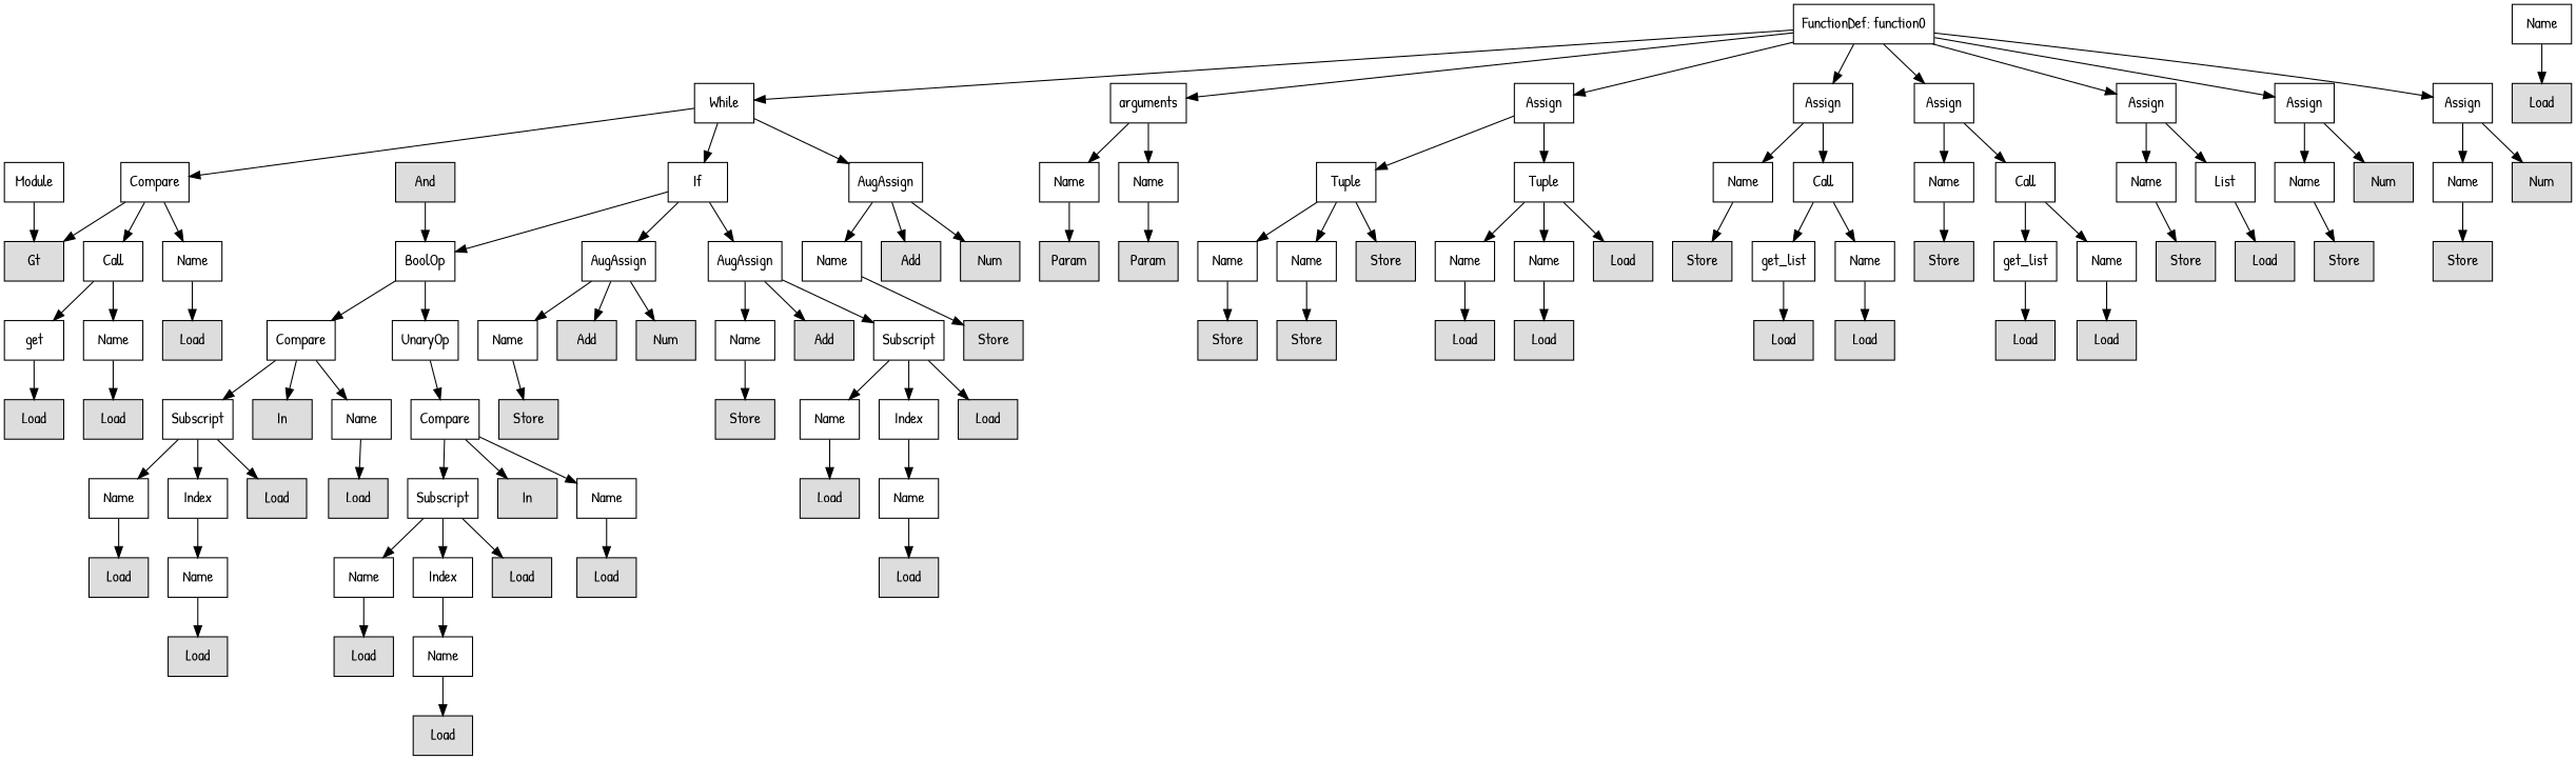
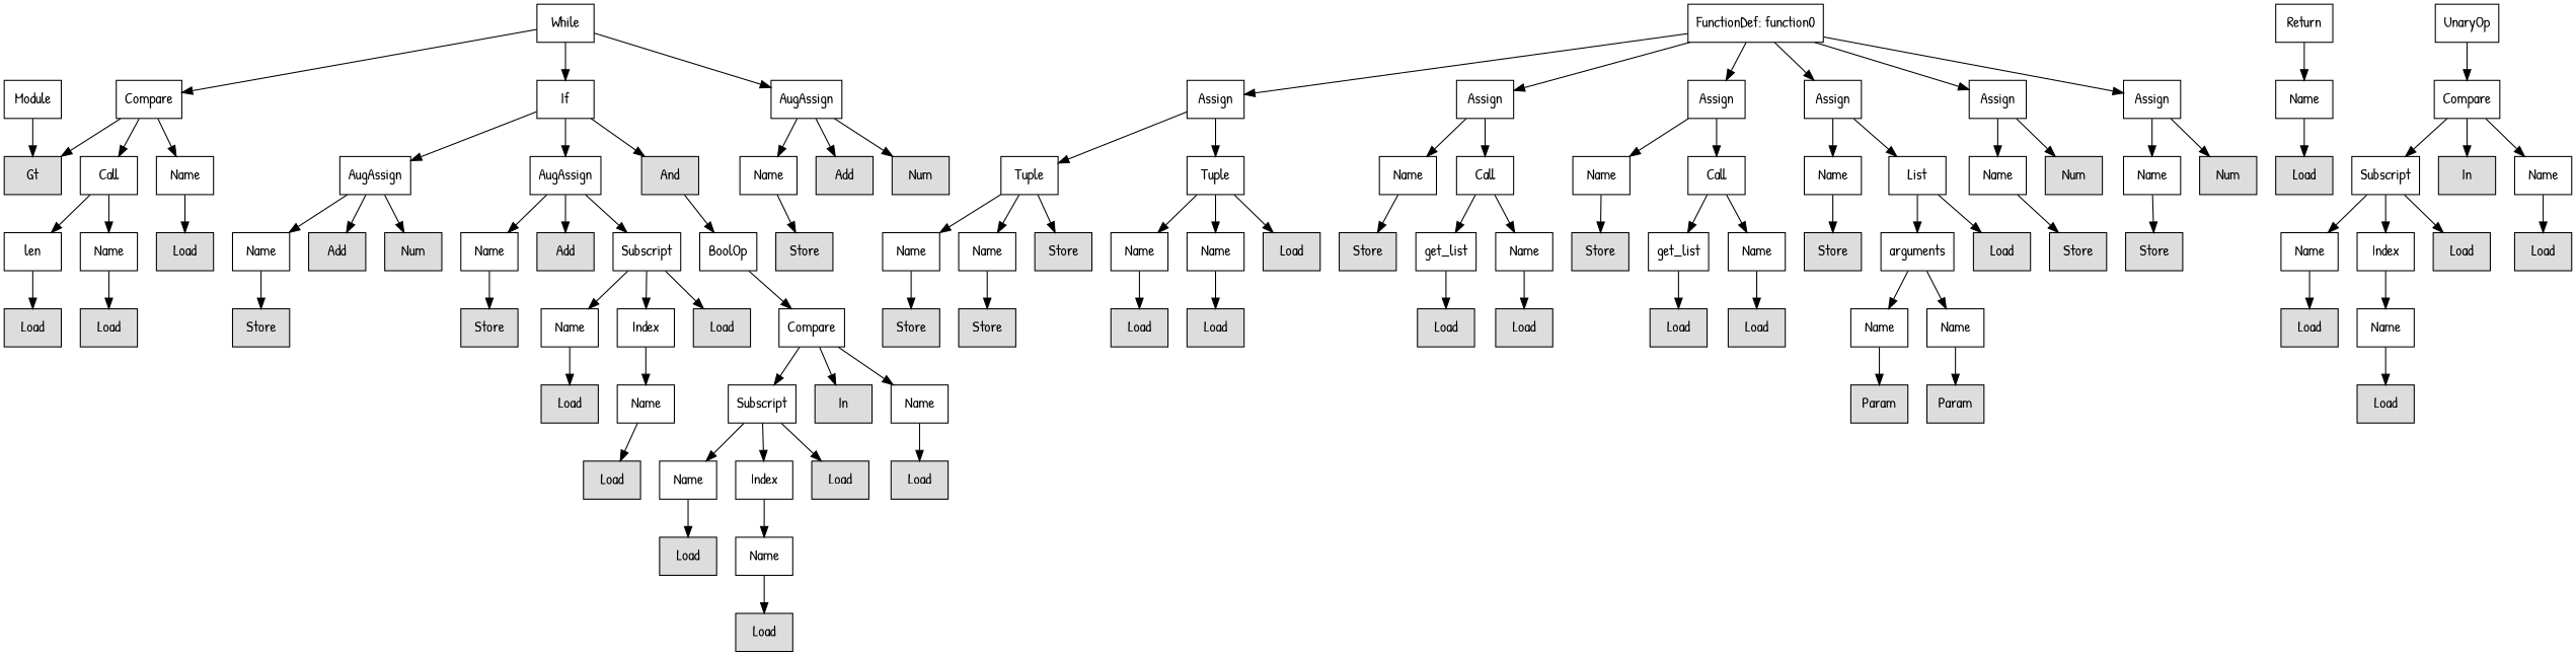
  digraph {
    fontname="Patrick Hand"
    node [fontname="Patrick Hand" shape=rect]
    edge [fontname="Patrick Hand"]
    n1 [label=Module]
    n2 [fillcolor="#dddddd" label=Gt style=filled]
    n3 [label="FunctionDef: function0"]
    n4 [label=arguments]
    n5 [label=Assign]
    n6 [label=Assign]
    n7 [label=Assign]
    n8 [label=Assign]
    n9 [label=Assign]
    n10 [label=Assign]
    n11 [label=While]
    n12 [label=Name]
    n13 [label=Name]
    n14 [label=Tuple]
    n15 [label=Tuple]
    n16 [label=Name]
    n17 [label=Call]
    n18 [label=Name]
    n19 [label=Call]
    n20 [label=Name]
    n21 [label=List]
    n22 [label=Name]
    n23 [fillcolor="#dddddd" label=Num style=filled]
    n24 [label=Name]
    n25 [fillcolor="#dddddd" label=Num style=filled]
    n26 [label=Compare]
    n27 [label=If]
    n28 [label=AugAssign]
+   n29 [label=Return]
    n30 [label=Name]
    n31 [fillcolor="#dddddd" label=Param style=filled]
    n32 [fillcolor="#dddddd" label=Param style=filled]
    n33 [label=Name]
    n34 [label=Name]
    n35 [fillcolor="#dddddd" label=Store style=filled]
    n36 [label=Name]
    n37 [label=Name]
    n38 [fillcolor="#dddddd" label=Load style=filled]
    n39 [fillcolor="#dddddd" label=Store style=filled]
    n40 [label=get_list]
    n41 [label=Name]
    n42 [fillcolor="#dddddd" label=Store style=filled]
    n43 [label=get_list]
    n44 [label=Name]
    n45 [fillcolor="#dddddd" label=Store style=filled]
    n46 [fillcolor="#dddddd" label=Load style=filled]
    n47 [fillcolor="#dddddd" label=Store style=filled]
    n48 [fillcolor="#dddddd" label=Store style=filled]
    n49 [label=Call]
    n50 [label=Name]
    n51 [label=BoolOp]
    n52 [label=AugAssign]
    n53 [label=AugAssign]
    n54 [label=Name]
    n55 [fillcolor="#dddddd" label=Add style=filled]
    n56 [fillcolor="#dddddd" label=Num style=filled]
    n57 [fillcolor="#dddddd" label=Load style=filled]
    n58 [fillcolor="#dddddd" label=Store style=filled]
    n59 [fillcolor="#dddddd" label=Store style=filled]
    n60 [fillcolor="#dddddd" label=Load style=filled]
    n61 [fillcolor="#dddddd" label=Load style=filled]
    n62 [fillcolor="#dddddd" label=Load style=filled]
    n63 [fillcolor="#dddddd" label=Load style=filled]
    n64 [fillcolor="#dddddd" label=Load style=filled]
    n65 [fillcolor="#dddddd" label=Load style=filled]
-   n66 [label=get]
+   n66 [label=len]
    n67 [label=Name]
    n68 [fillcolor="#dddddd" label=Load style=filled]
    n69 [label=Compare]
    n70 [label=UnaryOp]
    n71 [label=Name]
    n72 [fillcolor="#dddddd" label=Add style=filled]
    n73 [fillcolor="#dddddd" label=Num style=filled]
    n74 [label=Name]
    n75 [fillcolor="#dddddd" label=Add style=filled]
    n76 [label=Subscript]
    n77 [fillcolor="#dddddd" label=Store style=filled]
    n78 [fillcolor="#dddddd" label=Load style=filled]
    n79 [fillcolor="#dddddd" label=Load style=filled]
    n80 [fillcolor="#dddddd" label=And style=filled]
    n81 [label=Subscript]
    n82 [fillcolor="#dddddd" label=In style=filled]
    n83 [label=Name]
    n84 [label=Compare]
    n85 [fillcolor="#dddddd" label=Store style=filled]
    n86 [fillcolor="#dddddd" label=Store style=filled]
    n87 [label=Name]
    n88 [label=Index]
    n89 [fillcolor="#dddddd" label=Load style=filled]
    n90 [label=Name]
    n91 [label=Index]
    n92 [fillcolor="#dddddd" label=Load style=filled]
    n93 [fillcolor="#dddddd" label=Load style=filled]
    n94 [label=Subscript]
    n95 [fillcolor="#dddddd" label=In style=filled]
    n96 [label=Name]
    n97 [fillcolor="#dddddd" label=Load style=filled]
    n98 [label=Name]
    n99 [fillcolor="#dddddd" label=Load style=filled]
    n100 [label=Name]
    n101 [label=Name]
    n102 [label=Index]
    n103 [fillcolor="#dddddd" label=Load style=filled]
    n104 [fillcolor="#dddddd" label=Load style=filled]
    n105 [fillcolor="#dddddd" label=Load style=filled]
    n106 [fillcolor="#dddddd" label=Load style=filled]
    n107 [fillcolor="#dddddd" label=Load style=filled]
    n108 [label=Name]
    n109 [fillcolor="#dddddd" label=Load style=filled]
    n1 -> n2
-   n3 -> n4
+   n21 -> n4
    n3 -> n5
    n3 -> n6
    n3 -> n7
    n3 -> n8
    n3 -> n9
    n3 -> n10
-   n3 -> n11
    n4 -> n12
    n4 -> n13
    n5 -> n14
    n5 -> n15
    n6 -> n16
    n6 -> n17
    n7 -> n18
    n7 -> n19
    n8 -> n20
    n8 -> n21
    n9 -> n22
    n9 -> n23
    n10 -> n24
    n10 -> n25
    n11 -> n26
    n11 -> n27
    n11 -> n28
    n12 -> n31
    n13 -> n32
    n14 -> n33
    n14 -> n34
    n14 -> n35
    n15 -> n36
    n15 -> n37
    n15 -> n38
    n16 -> n39
    n17 -> n40
    n17 -> n41
    n18 -> n42
    n19 -> n43
    n19 -> n44
    n20 -> n45
    n21 -> n46
    n22 -> n47
    n24 -> n48
    n26 -> n2
    n26 -> n49
    n26 -> n50
-   n27 -> n51
+   n27 -> n80
    n27 -> n52
    n27 -> n53
    n28 -> n54
    n28 -> n55
    n28 -> n56
+   n29 -> n30
    n30 -> n57
    n33 -> n58
    n34 -> n59
    n36 -> n60
    n37 -> n61
    n40 -> n62
    n41 -> n63
    n43 -> n64
    n44 -> n65
    n49 -> n66
    n49 -> n67
    n50 -> n68
    n51 -> n69
-   n51 -> n70
    n52 -> n71
    n52 -> n72
    n52 -> n73
    n53 -> n74
    n53 -> n75
    n53 -> n76
    n54 -> n77
    n66 -> n78
    n67 -> n79
    n69 -> n81
    n69 -> n82
    n69 -> n83
    n70 -> n84
    n71 -> n85
    n74 -> n86
    n76 -> n87
    n76 -> n88
    n76 -> n89
    n80 -> n51
    n81 -> n90
    n81 -> n91
    n81 -> n92
    n83 -> n93
    n84 -> n94
    n84 -> n95
    n84 -> n96
    n87 -> n97
    n88 -> n98
    n90 -> n99
    n91 -> n100
    n94 -> n101
    n94 -> n102
    n94 -> n103
    n96 -> n104
    n98 -> n105
    n100 -> n106
    n101 -> n107
    n102 -> n108
    n108 -> n109
  }
